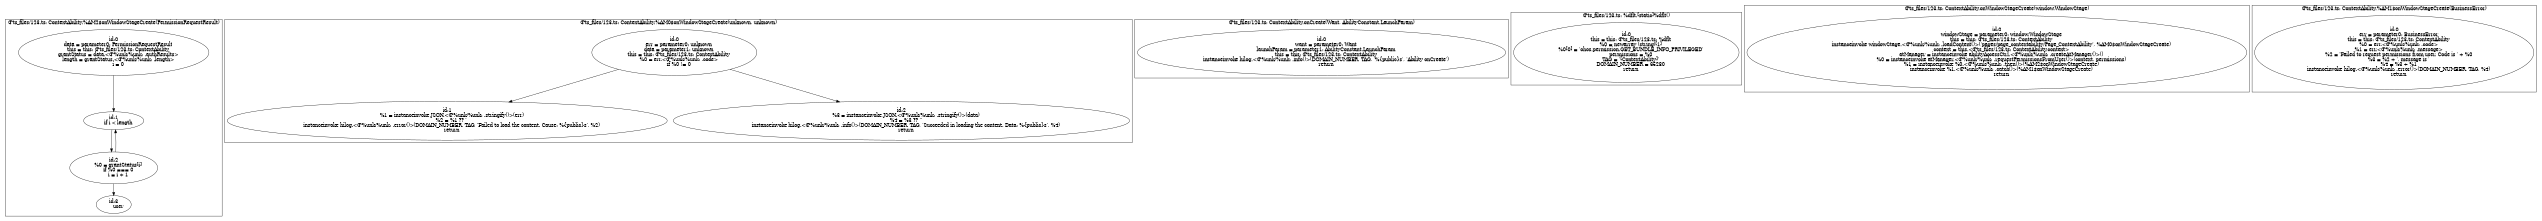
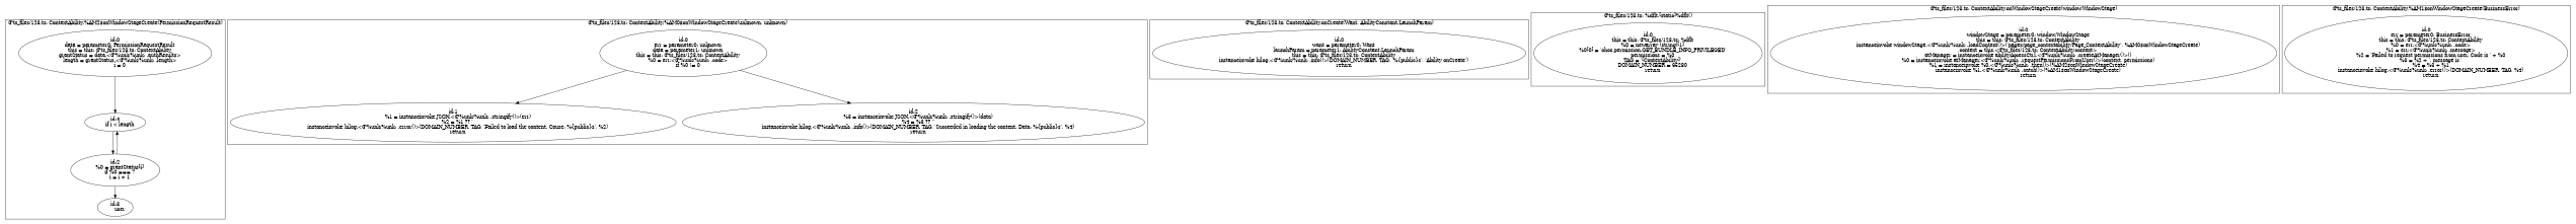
  digraph {
    n1 [label="id:0\n      data = parameter0: PermissionRequestResult\n      this = this: @ts_files/123.ts: ContextAbility\n      grantStatus = data.<@%unk/%unk: .authResults>\n      length = grantStatus.<@%unk/%unk: .length>\n      i = 0"]
-   n2 [label="id:1\n      if i < length"]
-   n3 [label="id:2\n      %0 = grantStatus[i]\n      if %0 === 0\n      i = i + 1"]
+   n2 [label="id:4\n      if i < length"]
+   n3 [label="id:2\n      %0 = grantStatus[i]\n      if %0 === 7\n      i = i + 1"]
    n4 [label="id:3\n      user"]
    n5 [label="id:0\n      err = parameter0: unknown\n      data = parameter1: unknown\n      this = this: @ts_files/123.ts: ContextAbility\n      %0 = err.<@%unk/%unk: .code>\n      if %0 != 0"]
    n6 [label="id:1\n      %1 = instanceinvoke JSON.<@%unk/%unk: .stringify()>(err)\n      %2 = %1 ?? ''\n      instanceinvoke hilog.<@%unk/%unk: .error()>(DOMAIN_NUMBER, TAG, 'Failed to load the content. Cause: %{public}s', %2)\n      return"]
    n7 [label="id:2\n      %3 = instanceinvoke JSON.<@%unk/%unk: .stringify()>(data)\n      %4 = %3 ?? ''\n      instanceinvoke hilog.<@%unk/%unk: .info()>(DOMAIN_NUMBER, TAG, 'Succeeded in loading the content. Data: %{public}s', %4)\n      return"]
    n8 [label="id:0\n      want = parameter0: Want\n      launchParam = parameter1: AbilityConstant.LaunchParam\n      this = this: @ts_files/123.ts: ContextAbility\n      instanceinvoke hilog.<@%unk/%unk: .info()>(DOMAIN_NUMBER, TAG, '%{public}s', 'Ability onCreate')\n      return"]
    n9 [label="id:0\n      this = this: @ts_files/123.ts: %dflt\n      %0 = newarray (string)[1]\n      %0[0] = 'ohos.permission.GET_BUNDLE_INFO_PRIVILEGED'\n      permissions = %0\n      TAG = '[ContextAbility]'\n      DOMAIN_NUMBER = 65280\n      return"]
    n10 [label="id:0\n      windowStage = parameter0: window.WindowStage\n      this = this: @ts_files/123.ts: ContextAbility\n      instanceinvoke windowStage.<@%unk/%unk: .loadContent()>('pages/page_contextability/Page_ContextAbility', %AM0$onWindowStageCreate)\n      context = this.<@ts_files/123.ts: ContextAbility.context>\n      atManager = instanceinvoke abilityAccessCtrl.<@%unk/%unk: .createAtManager()>()\n      %0 = instanceinvoke atManager.<@%unk/%unk: .requestPermissionsFromUser()>(context, permissions)\n      %1 = instanceinvoke %0.<@%unk/%unk: .then()>(%AM2$onWindowStageCreate)\n      instanceinvoke %1.<@%unk/%unk: .catch()>(%AM1$onWindowStageCreate)\n      return"]
    n11 [label="id:0\n      err = parameter0: BusinessError\n      this = this: @ts_files/123.ts: ContextAbility\n      %0 = err.<@%unk/%unk: .code>\n      %1 = err.<@%unk/%unk: .message>\n      %2 = 'Failed to request permissions from user. Code is ' + %0\n      %3 = %2 + ', message is '\n      %4 = %3 + %1\n      instanceinvoke hilog.<@%unk/%unk: .error()>(DOMAIN_NUMBER, TAG, %4)\n      return"]
    subgraph cluster_1 {
      label="@ts_files/123.ts: ContextAbility.%AM2$onWindowStageCreate(PermissionRequestResult)"
      n1
      n2
      n3
      n4
    }
    subgraph cluster_2 {
      label="@ts_files/123.ts: ContextAbility.%AM0$onWindowStageCreate(unknown, unknown)"
      n5
      n6
      n7
    }
    subgraph cluster_3 {
      label="@ts_files/123.ts: ContextAbility.onCreate(Want, AbilityConstant.LaunchParam)"
      n8
    }
    subgraph cluster_4 {
      label="@ts_files/123.ts: %dflt.[static]%dflt()"
      n9
    }
    subgraph cluster_5 {
      label="@ts_files/123.ts: ContextAbility.onWindowStageCreate(window.WindowStage)"
      n10
    }
    subgraph cluster_6 {
      label="@ts_files/123.ts: ContextAbility.%AM1$onWindowStageCreate(BusinessError)"
      n11
    }
    n1 -> n2
    n2 -> n3
    n3 -> n2
    n3 -> n4
    n5 -> n6
    n5 -> n7
  }
